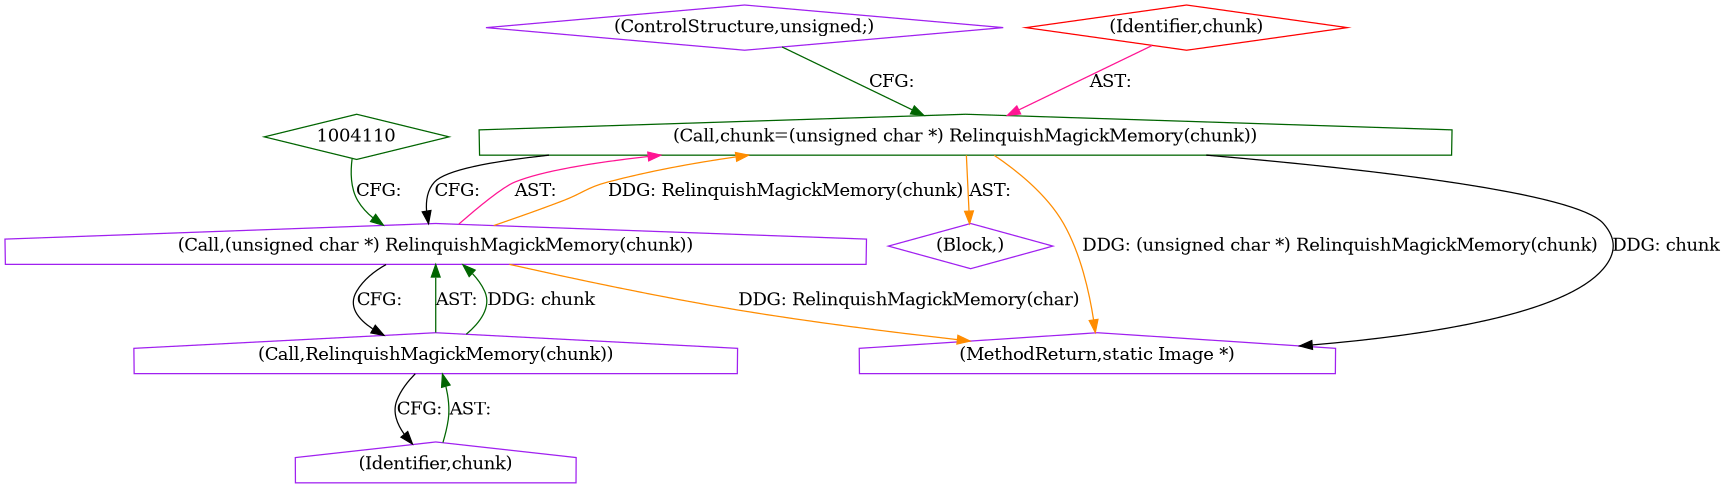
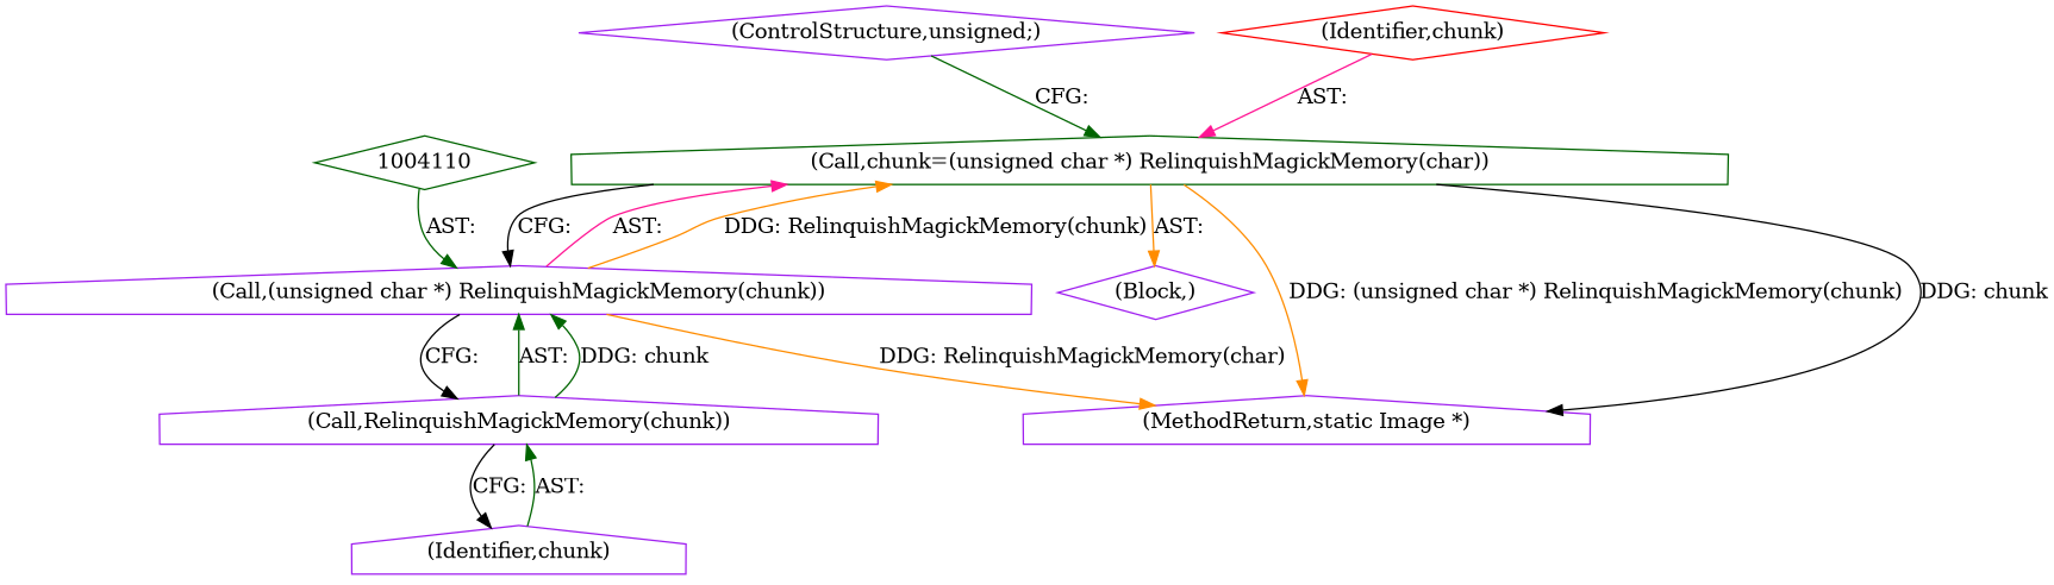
  digraph {
    node [color=purple shape=house]
    edge [color=darkgreen]
-   n1 [color=darkgreen label="(Call,chunk=(unsigned char *) RelinquishMagickMemory(chunk))"]
+   n1 [color=darkgreen label="(Call,chunk=(unsigned char *) RelinquishMagickMemory(char))"]
    n2 [label="(Call,(unsigned char *) RelinquishMagickMemory(chunk))"]
    n3 [label="(Block,)" shape=diamond]
    n4 [label="(MethodReturn,static Image *)"]
    n5 [label="(Call,RelinquishMagickMemory(chunk))"]
    n6 [label="(Identifier,chunk)"]
    n7 [label="(ControlStructure,unsigned;)" shape=diamond]
    n8 [color=red label="(Identifier,chunk)" shape=diamond]
    1004110 [color=darkgreen shape=diamond]
    n1 -> n2 [color=black label="CFG: "]
    n1 -> n3 [color=darkorange label="AST: "]
    n1 -> n4 [color=darkorange label="DDG: (unsigned char *) RelinquishMagickMemory(chunk)"]
    n1 -> n4 [color=black label="DDG: chunk"]
    n2 -> n1 [color=deeppink label="AST: "]
    n2 -> n1 [color=darkorange label="DDG: RelinquishMagickMemory(chunk)"]
    n2 -> n4 [color=darkorange label="DDG: RelinquishMagickMemory(char)"]
    n2 -> n5 [color=black label="CFG: "]
    n5 -> n2 [label="AST: "]
    n5 -> n2 [label="DDG: chunk"]
    n5 -> n6 [color=black label="CFG: "]
    n6 -> n5 [label="AST: "]
    n7 -> n1 [label="CFG: "]
    n8 -> n1 [color=deeppink label="AST: "]
-   1004110 -> n2 [label="CFG: "]
+   1004110 -> n2 [label="AST: "]
  }
